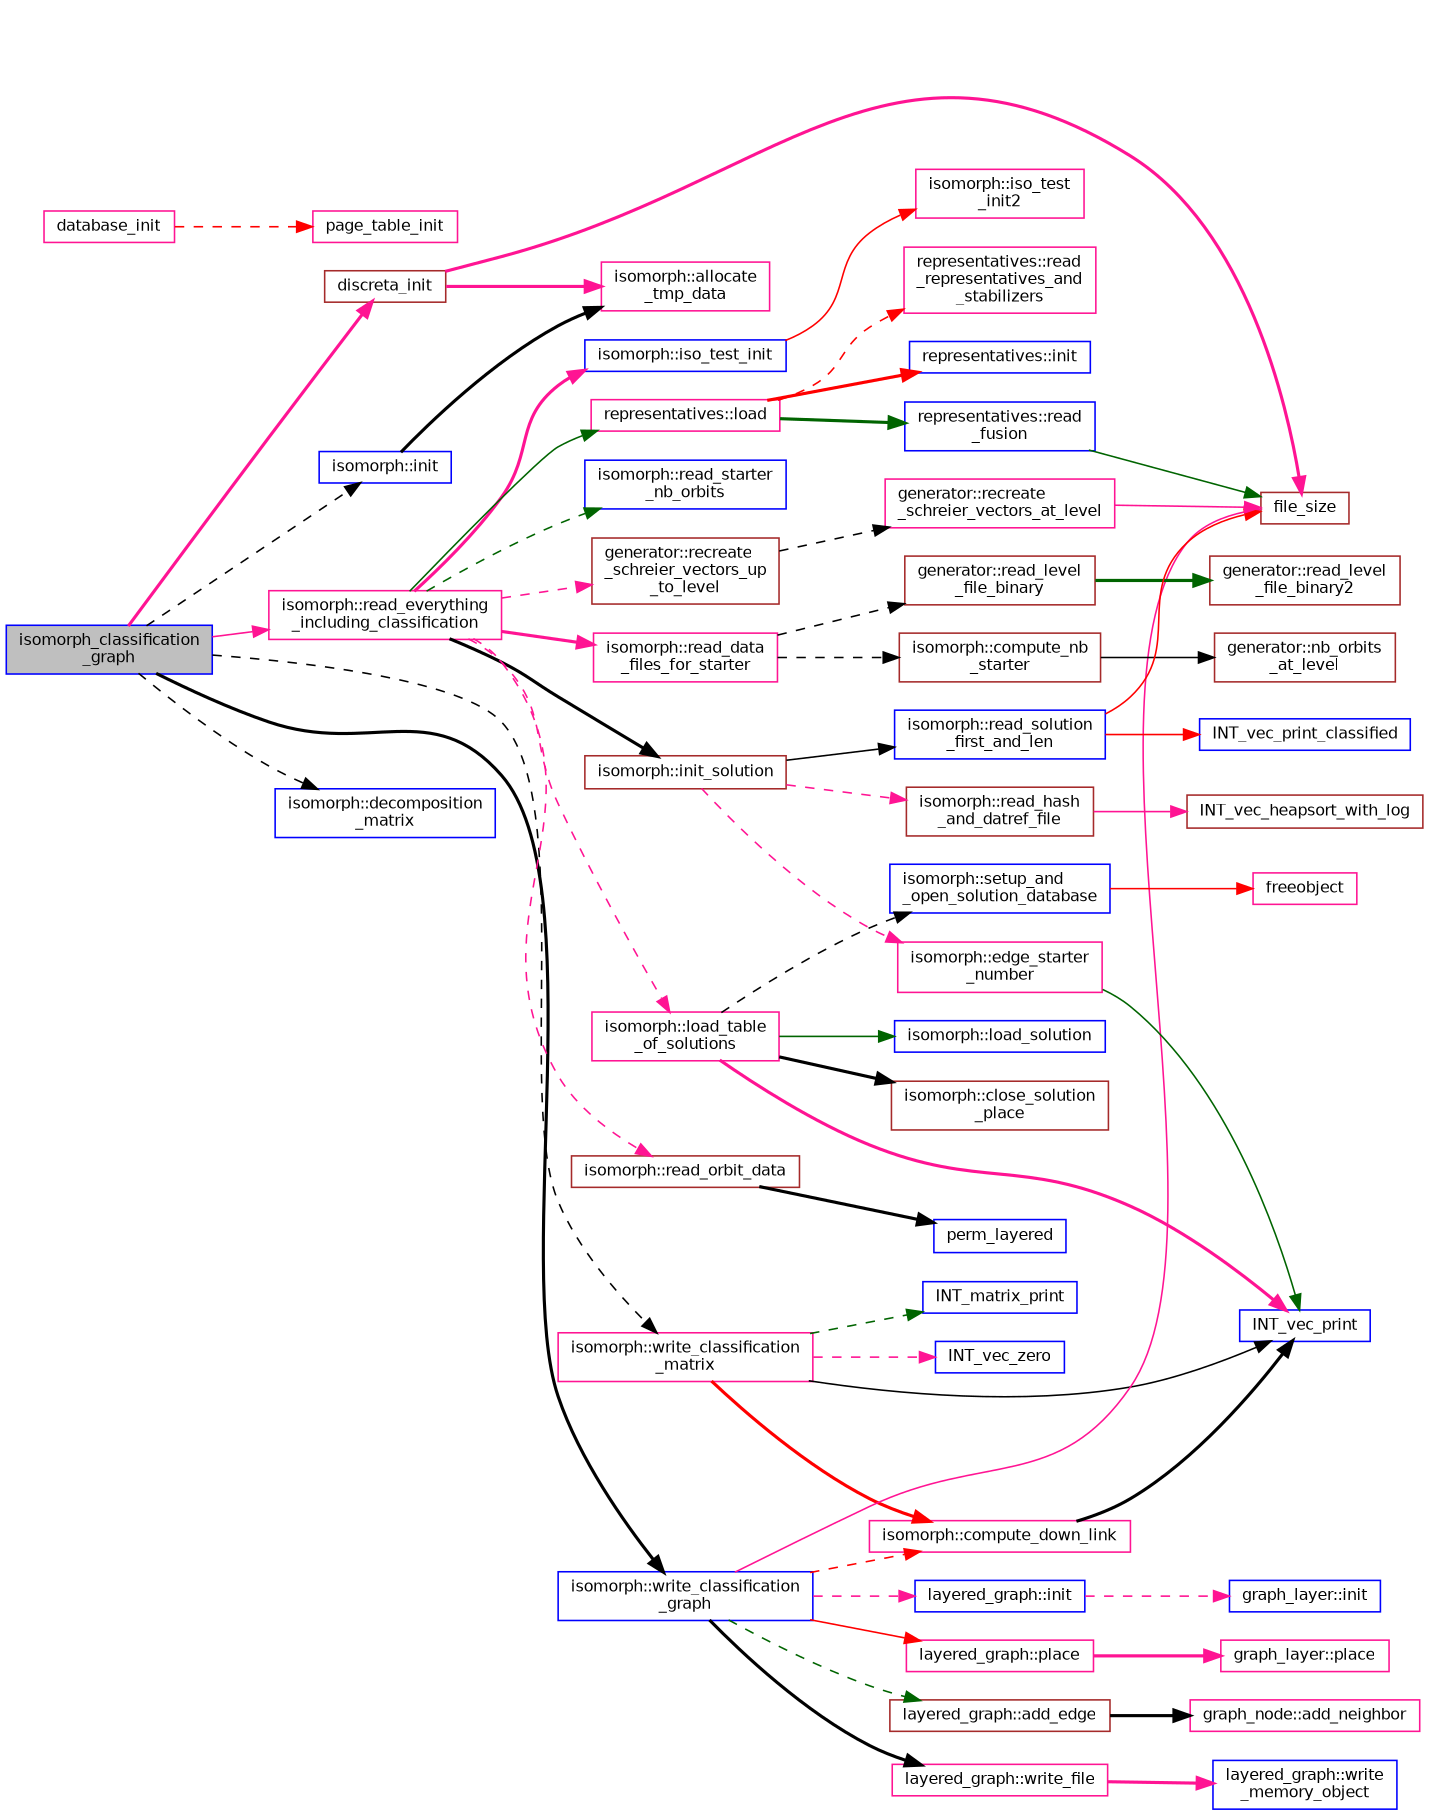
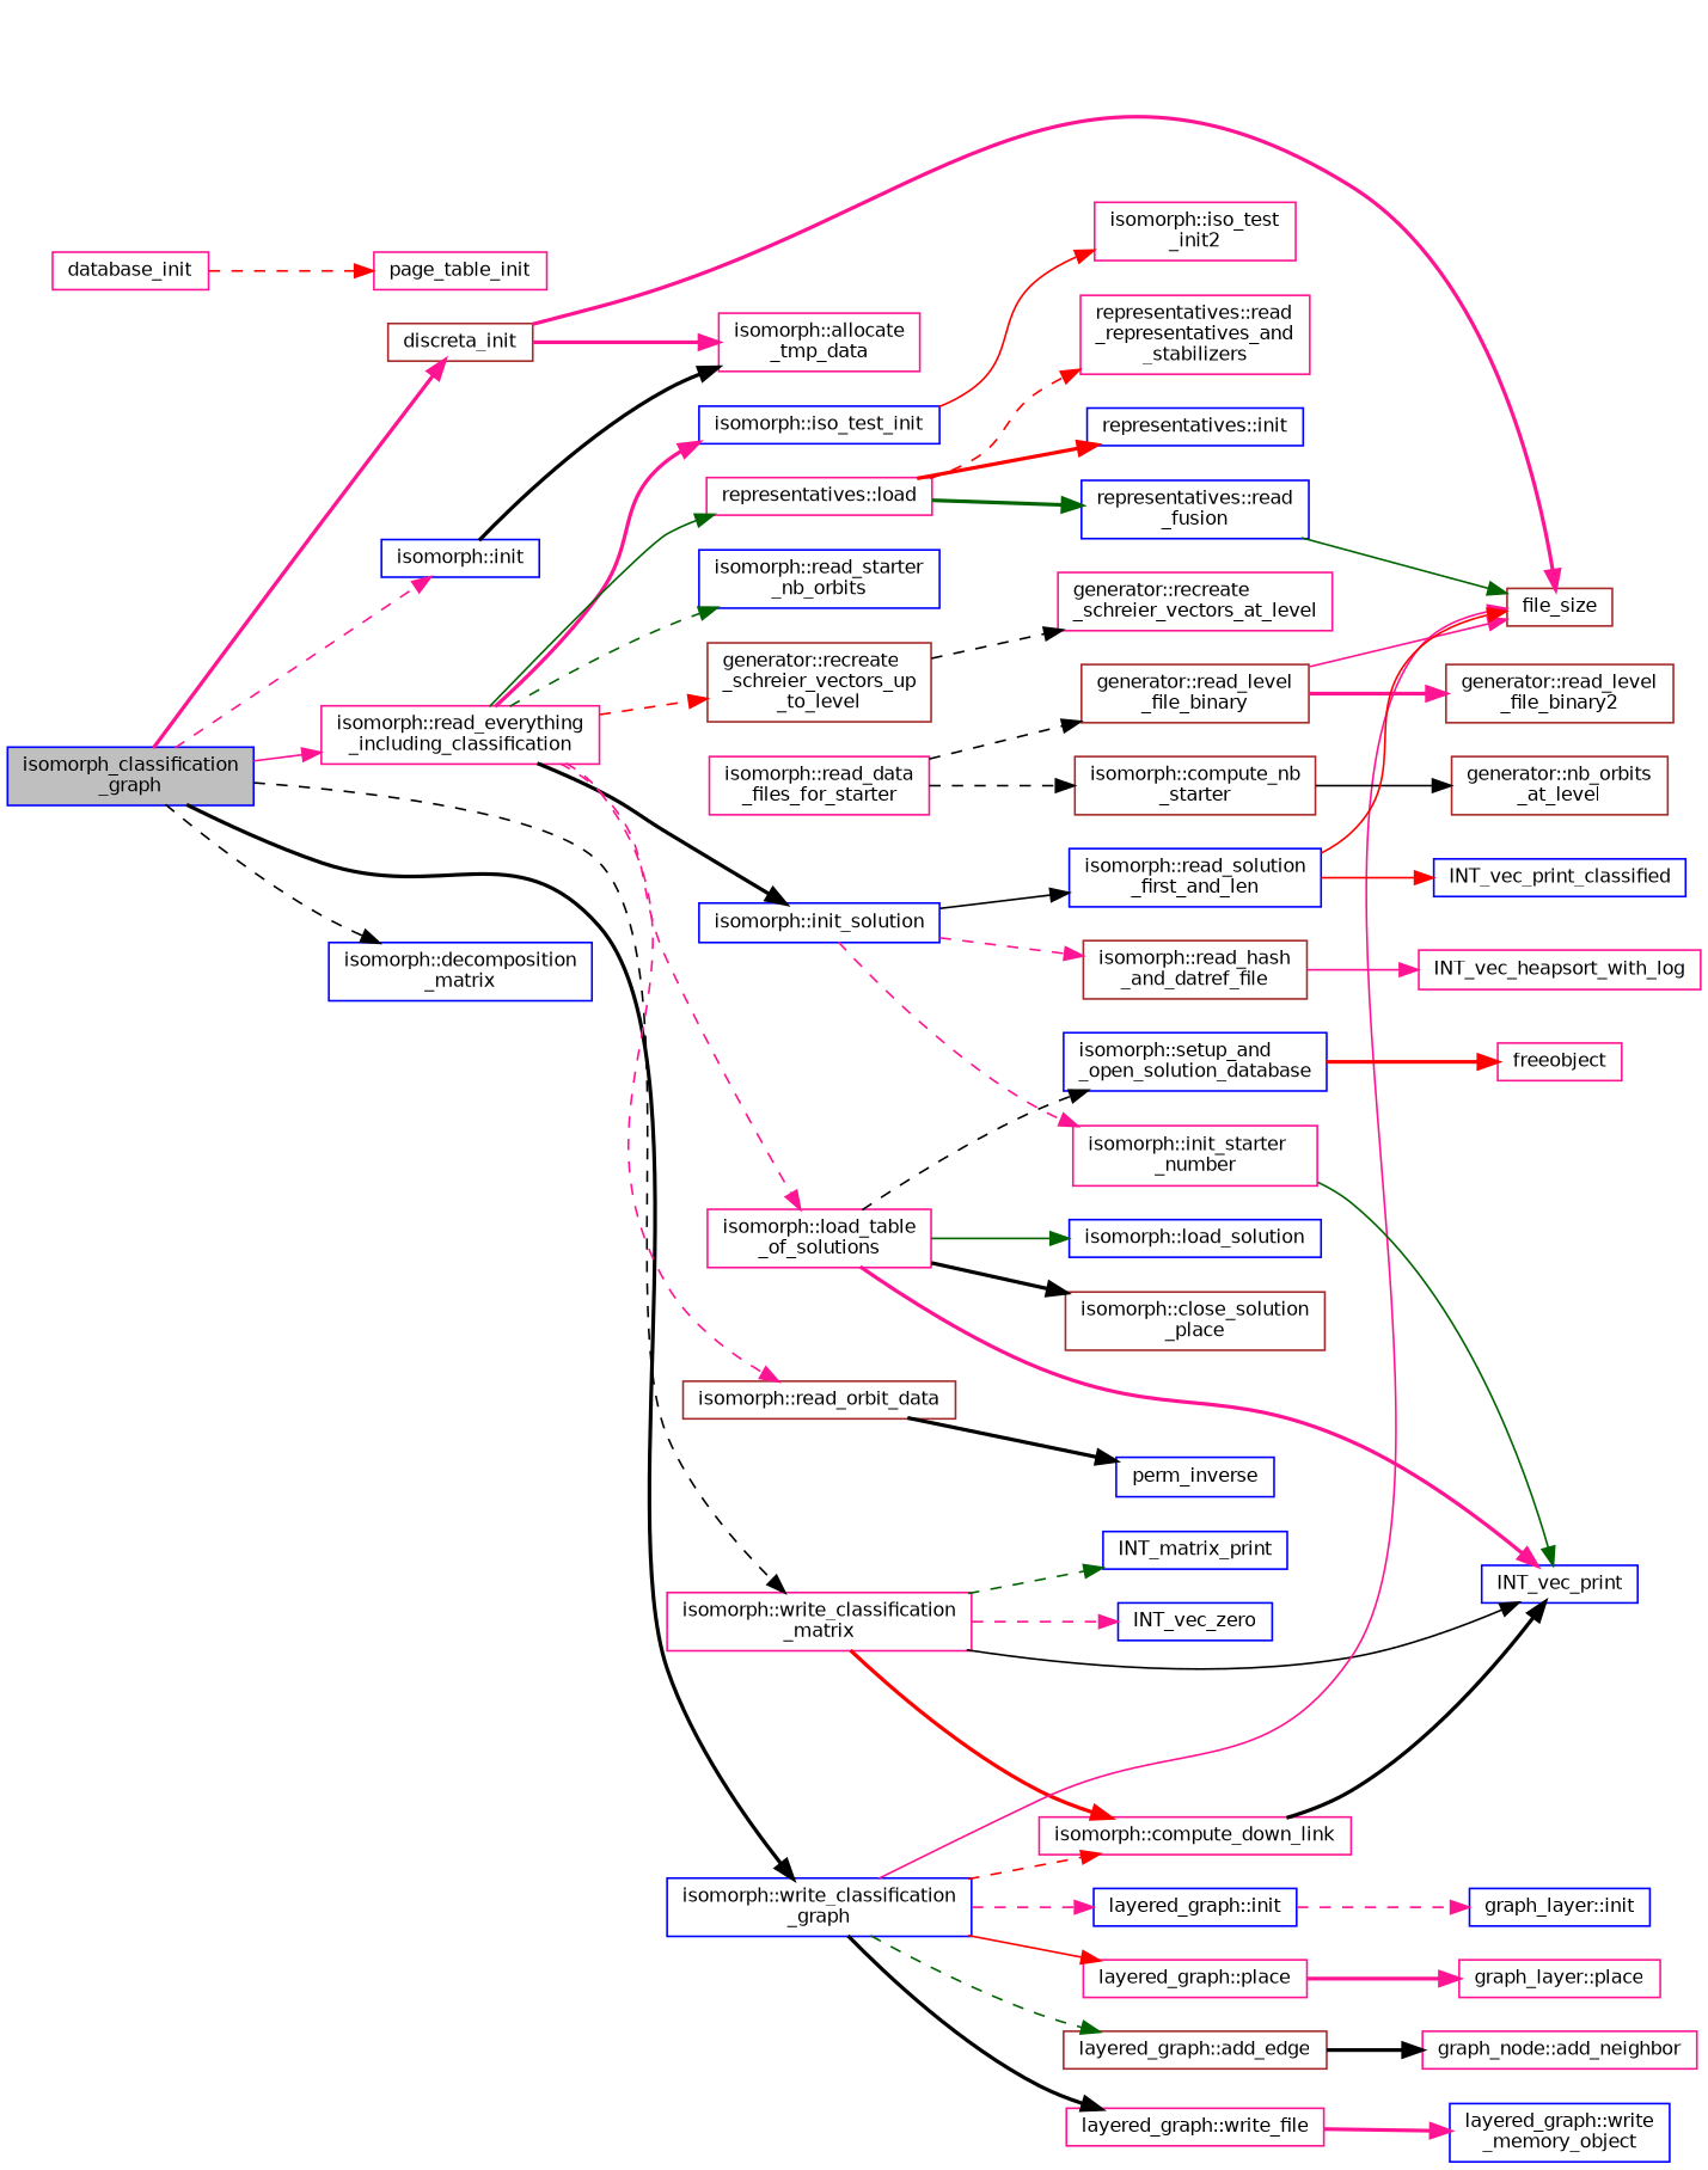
  digraph {
    rankdir=LR
    node [color=blue fillcolor=white fontname=Helvetica fontsize=10 shape=record style=filled]
    edge [color=deeppink fontname=Helvetica fontsize=10 labelfontname=Helvetica labelfontsize=10 style=dashed]
    n1 [fillcolor=grey75 fontcolor=black height=0.2 label="isomorph_classification\l_graph" width=0.4]
    n2 [color=brown height=0.2 label=discreta_init width=0.4]
    n3 [height=0.2 label="isomorph::init" width=0.4]
    n4 [color=deeppink height=0.2 label="isomorph::read_everything\l_including_classification" width=0.4]
    n5 [color=deeppink height=0.2 label="isomorph::write_classification\l_matrix" width=0.4]
    n6 [height=0.2 label="isomorph::write_classification\l_graph" width=0.4]
    n7 [height=0.2 label="isomorph::decomposition\l_matrix" width=0.4]
    n8 [color=brown height=0.2 label=file_size width=0.4]
    n9 [color=deeppink height=0.2 label="isomorph::allocate\l_tmp_data" width=0.4]
    n10 [color=deeppink height=0.2 label="isomorph::read_data\l_files_for_starter" width=0.4]
-   n11 [color=brown height=0.2 label="isomorph::init_solution" width=0.4]
+   n11 [height=0.2 label="isomorph::init_solution" width=0.4]
    n12 [color=deeppink height=0.2 label="isomorph::load_table\l_of_solutions" width=0.4]
    n13 [color=brown height=0.2 label="isomorph::read_orbit_data" width=0.4]
    n14 [color=brown height=0.2 label="generator::recreate\l_schreier_vectors_up\l_to_level" width=0.4]
    n15 [height=0.2 label="isomorph::iso_test_init" width=0.4]
    n16 [height=0.2 label="isomorph::read_starter\l_nb_orbits" width=0.4]
    n17 [color=deeppink height=0.2 label="representatives::load" width=0.4]
    n18 [height=0.2 label=INT_vec_print width=0.4]
    n19 [height=0.2 label=INT_vec_zero width=0.4]
    n20 [color=deeppink height=0.2 label="isomorph::compute_down_link" width=0.4]
    n21 [height=0.2 label=INT_matrix_print width=0.4]
    n22 [height=0.2 label="layered_graph::init" width=0.4]
    n23 [color=deeppink height=0.2 label="layered_graph::place" width=0.4]
    n24 [color=brown height=0.2 label="layered_graph::add_edge" width=0.4]
    n25 [color=deeppink height=0.2 label="layered_graph::write_file" width=0.4]
    n26 [color=deeppink height=0.2 label=database_init width=0.4]
    n27 [color=deeppink height=0.2 label=page_table_init width=0.4]
    n28 [color=brown height=0.2 label="generator::read_level\l_file_binary" width=0.4]
    n29 [color=brown height=0.2 label="isomorph::compute_nb\l_starter" width=0.4]
    n30 [height=0.2 label="isomorph::read_solution\l_first_and_len" width=0.4]
-   n31 [color=deeppink height=0.2 label="isomorph::edge_starter\l_number" width=0.4]
+   n31 [color=deeppink height=0.2 label="isomorph::init_starter\l_number" width=0.4]
    n32 [color=brown height=0.2 label="isomorph::read_hash\l_and_datref_file" width=0.4]
    n33 [height=0.2 label="isomorph::setup_and\l_open_solution_database" width=0.4]
    n34 [height=0.2 label="isomorph::load_solution" width=0.4]
    n35 [color=brown height=0.2 label="isomorph::close_solution\l_place" width=0.4]
-   n36 [height=0.2 label=perm_layered width=0.4]
+   n36 [height=0.2 label=perm_inverse width=0.4]
    n37 [color=deeppink height=0.2 label="generator::recreate\l_schreier_vectors_at_level" width=0.4]
    n38 [color=deeppink height=0.2 label="isomorph::iso_test\l_init2" width=0.4]
    n39 [height=0.2 label="representatives::init" width=0.4]
    n40 [height=0.2 label="representatives::read\l_fusion" width=0.4]
    n41 [color=deeppink height=0.2 label="representatives::read\l_representatives_and\l_stabilizers" width=0.4]
    n42 [color=brown height=0.2 label="generator::read_level\l_file_binary2" width=0.4]
    n43 [color=brown height=0.2 label="generator::nb_orbits\l_at_level" width=0.4]
    n44 [height=0.2 label=INT_vec_print_classified width=0.4]
-   n45 [color=brown height=0.2 label=INT_vec_heapsort_with_log width=0.4]
+   n45 [color=deeppink height=0.2 label=INT_vec_heapsort_with_log width=0.4]
    n46 [color=deeppink height=0.2 label=freeobject width=0.4]
    n47 [height=0.2 label="graph_layer::init" width=0.4]
    n48 [color=deeppink height=0.2 label="graph_layer::place" width=0.4]
    n49 [color=deeppink height=0.2 label="graph_node::add_neighbor" width=0.4]
    n50 [height=0.2 label="layered_graph::write\l_memory_object" width=0.4]
    n1 -> n2 [style=bold]
-   n1 -> n3 [color=black]
+   n1 -> n3
    n1 -> n4 [style=solid]
    n1 -> n5 [color=black]
    n1 -> n6 [color=black style=bold]
    n1 -> n7 [color=black]
    n2 -> n8 [style=bold]
    n2 -> n9 [style=bold]
    n3 -> n9 [color=black style=bold]
-   n4 -> n10 [style=bold]
    n4 -> n11 [color=black style=bold]
    n4 -> n12
    n4 -> n13
-   n4 -> n14
+   n4 -> n14 [color=red]
    n4 -> n15 [style=bold]
    n4 -> n16 [color=darkgreen]
    n4 -> n17 [color=darkgreen style=solid]
    n5 -> n18 [color=black style=solid]
    n5 -> n19
    n5 -> n20 [color=red style=bold]
    n5 -> n21 [color=darkgreen]
    n6 -> n8 [style=solid]
    n6 -> n20 [color=red]
    n6 -> n22
    n6 -> n23 [color=red style=solid]
    n6 -> n24 [color=darkgreen]
    n6 -> n25 [color=black style=bold]
    n10 -> n28 [color=black]
    n10 -> n29 [color=black]
    n11 -> n30 [color=black style=solid]
    n11 -> n31
    n11 -> n32
    n12 -> n18 [style=bold]
    n12 -> n33 [color=black]
    n12 -> n34 [color=darkgreen style=solid]
    n12 -> n35 [color=black style=bold]
    n13 -> n36 [color=black style=bold]
    n14 -> n37 [color=black]
    n15 -> n38 [color=red style=solid]
    n17 -> n39 [color=red style=bold]
    n17 -> n40 [color=darkgreen style=bold]
    n17 -> n41 [color=red]
    n20 -> n18 [color=black style=bold]
    n22 -> n47
    n23 -> n48 [style=bold]
    n24 -> n49 [color=black style=bold]
    n25 -> n50 [style=bold]
    n26 -> n27 [color=red]
-   n37 -> n8 [style=solid]
-   n28 -> n42 [color=darkgreen style=bold]
+   n28 -> n8 [style=solid]
+   n28 -> n42 [style=bold]
    n29 -> n43 [color=black style=solid]
    n30 -> n8 [color=red style=solid]
    n30 -> n44 [color=red style=solid]
    n31 -> n18 [color=darkgreen style=solid]
    n32 -> n45 [style=solid]
-   n33 -> n46 [color=red style=solid]
+   n33 -> n46 [color=red style=bold]
    n40 -> n8 [color=darkgreen style=solid]
  }
